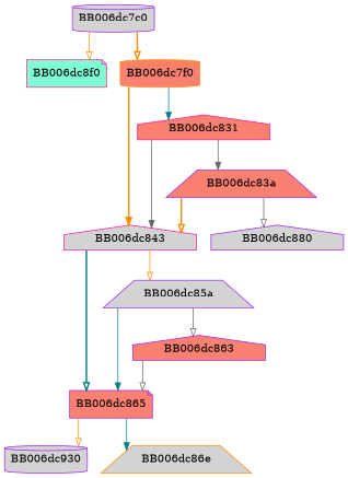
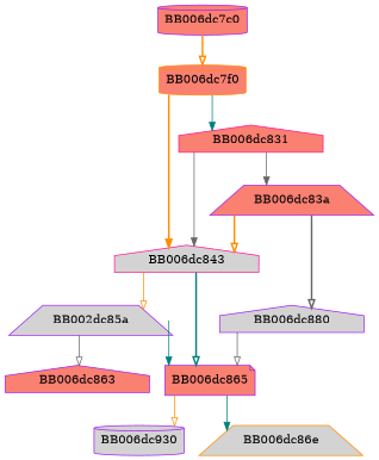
  digraph {
    splines=ortho
    node [color=purple fillcolor=salmon shape=house style=filled]
    edge [arrowhead=onormal color=darkorange style=solid]
-   BB006dc7c0 [fillcolor=lightgrey shape=cylinder]
-   BB006dc8f0 [color=deeppink fillcolor=aquamarine shape=note]
+   BB006dc7c0 [shape=cylinder]
    BB006dc7f0 [color=darkorange shape=cylinder]
    BB006dc843 [color=deeppink fillcolor=lightgrey]
    BB006dc831 [color=deeppink]
    BB006dc865 [shape=note]
-   BB006dc85a [fillcolor=lightgrey shape=trapezium]
+   BB006dc85a [fillcolor=lightgrey shape=trapezium label=BB002dc85a]
    BB006dc83a [shape=trapezium]
    BB006dc930 [fillcolor=lightgrey shape=cylinder]
    BB006dc86e [color=darkorange fillcolor=lightgrey shape=trapezium]
    BB006dc863
    BB006dc880 [fillcolor=lightgrey]
-   BB006dc7c0 -> BB006dc8f0
    BB006dc7c0 -> BB006dc7f0 [style=bold]
    BB006dc7f0 -> BB006dc843 [arrowhead=normal style=bold]
    BB006dc7f0 -> BB006dc831 [arrowhead=normal color=teal]
    BB006dc843 -> BB006dc865 [color=teal style=bold]
    BB006dc843 -> BB006dc85a
    BB006dc831 -> BB006dc843 [arrowhead=normal color=gray40]
    BB006dc831 -> BB006dc83a [arrowhead=normal color=gray40]
    BB006dc865 -> BB006dc930
    BB006dc865 -> BB006dc86e [arrowhead=normal color=teal]
    BB006dc85a -> BB006dc865 [arrowhead=normal color=teal]
    BB006dc85a -> BB006dc863 [color=gray40]
    BB006dc83a -> BB006dc843 [style=bold]
-   BB006dc83a -> BB006dc880 [color=gray40]
-   BB006dc863 -> BB006dc865 [color=gray40]
+   BB006dc83a -> BB006dc880 [color=gray40 style=bold]
+   BB006dc880 -> BB006dc865 [color=gray40]
  }
